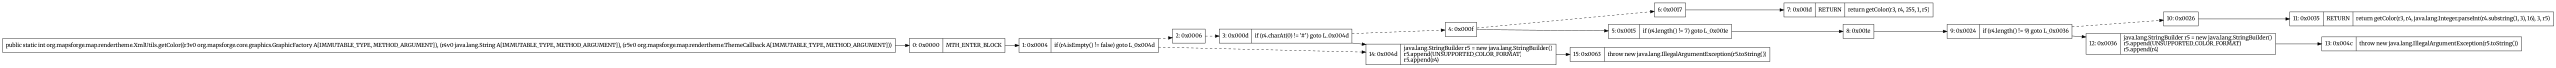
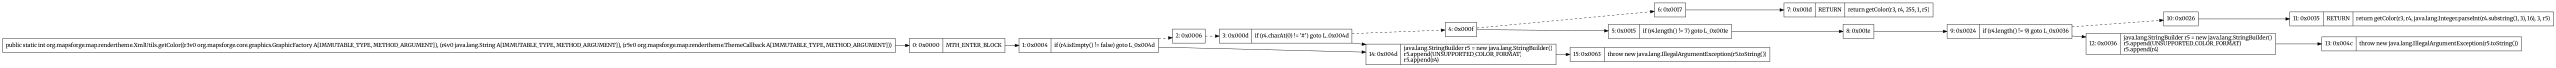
  digraph {
    fontname=Merriweather
    rankdir=LR
    node [fontname=Merriweather shape=record]
    edge [fontname=Merriweather]
    n1 [label="{0\:\ 0x0000|MTH_ENTER_BLOCK\l}"]
    n2 [label="{1\:\ 0x0004|if (r4.isEmpty() != false) goto L_0x004d\l}"]
    n3 [label="{2\:\ 0x0006}"]
    n4 [label="{14\:\ 0x004d|java.lang.StringBuilder r5 = new java.lang.StringBuilder()\lr5.append(UNSUPPORTED_COLOR_FORMAT)\lr5.append(r4)\l}"]
    n5 [label="{3\:\ 0x000d|if (r4.charAt(0) != '#') goto L_0x004d\l}"]
    n6 [label="{15\:\ 0x0063|throw new java.lang.IllegalArgumentException(r5.toString())\l}"]
    n7 [label="{4\:\ 0x000f}"]
    n8 [label="{5\:\ 0x0015|if (r4.length() != 7) goto L_0x001e\l}"]
    n9 [label="{6\:\ 0x0017}"]
    n10 [label="{8\:\ 0x001e}"]
    n11 [label="{7\:\ 0x001d|RETURN\l|return getColor(r3, r4, 255, 1, r5)\l}"]
    n12 [label="{9\:\ 0x0024|if (r4.length() != 9) goto L_0x0036\l}"]
    n13 [label="{10\:\ 0x0026}"]
    n14 [label="{12\:\ 0x0036|java.lang.StringBuilder r5 = new java.lang.StringBuilder()\lr5.append(UNSUPPORTED_COLOR_FORMAT)\lr5.append(r4)\l}"]
    n15 [label="{11\:\ 0x0035|RETURN\l|return getColor(r3, r4, java.lang.Integer.parseInt(r4.substring(1, 3), 16), 3, r5)\l}"]
    n16 [label="{13\:\ 0x004c|throw new java.lang.IllegalArgumentException(r5.toString())\l}"]
    n17 [label="{public static int org.mapsforge.map.rendertheme.XmlUtils.getColor((r3v0 org.mapsforge.core.graphics.GraphicFactory A[IMMUTABLE_TYPE, METHOD_ARGUMENT]), (r4v0 java.lang.String A[IMMUTABLE_TYPE, METHOD_ARGUMENT]), (r5v0 org.mapsforge.map.rendertheme.ThemeCallback A[IMMUTABLE_TYPE, METHOD_ARGUMENT])) }"]
    n1 -> n2
    n2 -> n3 [style=dashed]
-   n2 -> n4 [style=dashed]
+   n2 -> n4
    n3 -> n5 [style=dashed]
    n4 -> n6
    n5 -> n4
    n5 -> n7 [style=dashed]
    n7 -> n8
    n7 -> n9 [style=dashed]
    n8 -> n10
    n9 -> n11
    n10 -> n12
    n12 -> n13 [style=dashed]
    n12 -> n14
    n13 -> n15
    n14 -> n16
    n17 -> n1
  }
